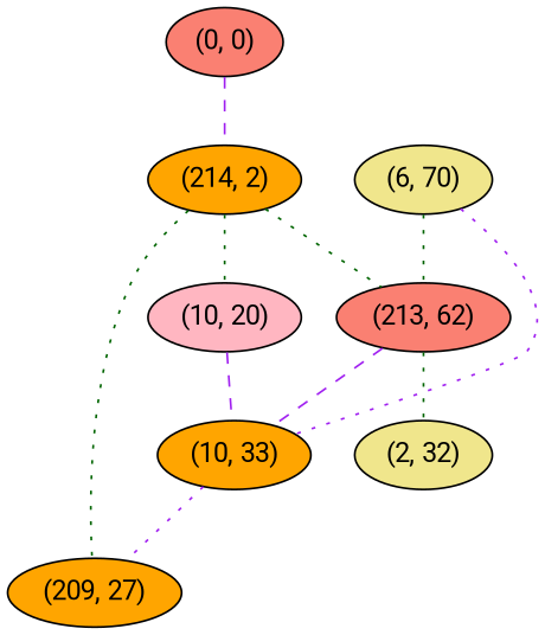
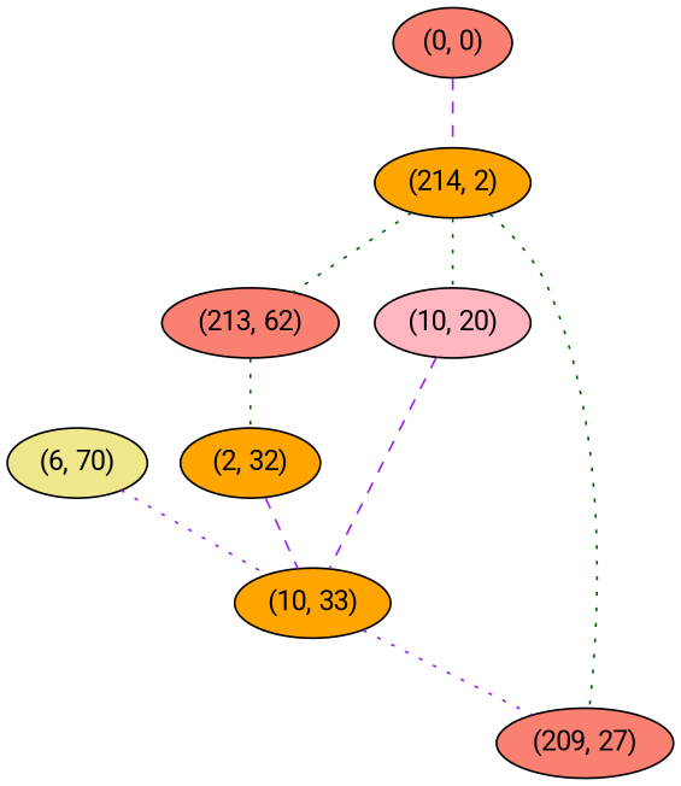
  graph {
    fontname=Roboto
    node [fillcolor=salmon fontname=Roboto style=filled]
    edge [color=darkgreen fontname=Roboto style=dotted weight=1]
    "(214, 2)" [fillcolor=orange]
    "(213, 62)"
    "(10, 20)" [fillcolor=lightpink]
-   "(209, 27)" [fillcolor=orange]
-   "(2, 32)" [fillcolor=khaki]
+   "(209, 27)"
+   "(2, 32)" [fillcolor=orange]
    "(10, 33)" [fillcolor=orange]
    "(6, 70)" [fillcolor=khaki]
    "(0, 0)"
    "(214, 2)" -- "(213, 62)"
    "(214, 2)" -- "(10, 20)" [weight=3]
    "(214, 2)" -- "(209, 27)" [weight=3]
    "(213, 62)" -- "(2, 32)" [weight=3]
    "(10, 20)" -- "(10, 33)" [color=purple style=dashed]
-   "(213, 62)" -- "(10, 33)" [color=purple style=dashed]
+   "(2, 32)" -- "(10, 33)" [color=purple style=dashed]
    "(10, 33)" -- "(209, 27)" [color=purple]
-   "(6, 70)" -- "(213, 62)" [weight=3]
    "(6, 70)" -- "(10, 33)" [color=purple]
    "(0, 0)" -- "(214, 2)" [color=purple style=dashed weight=4]
  }
